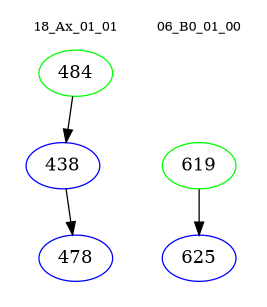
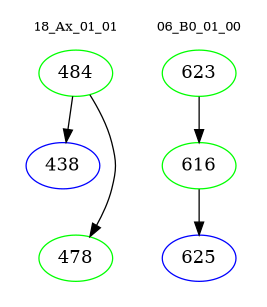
  digraph {
    node [color=green]
    edge [color=black]
    n1 [label=484]
    n2 [color=blue label=438]
-   n3 [color=blue label=478]
-   n5 [label=619]
+   n3 [label=478]
+   n4 [label=623]
+   n5 [label=616]
    n6 [color=blue label=625]
    subgraph cluster_1 {
      color=white
      fontsize=10
      label="18_Ax_01_01"
      n1
      n2
      n3
    }
    subgraph cluster_2 {
      color=white
      fontsize=10
      label="06_B0_01_00"
+     n4
      n5
      n6
    }
    n1 -> n2
-   n2 -> n3
+   n1 -> n3
+   n4 -> n5
    n5 -> n6
  }
